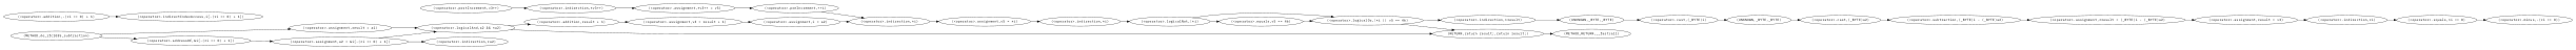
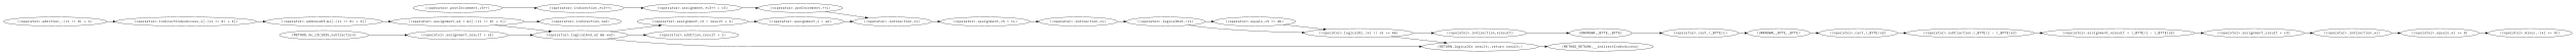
  digraph {
    fontname="IBM Plex Mono"
    rankdir=LR
    node [fontname="IBM Plex Mono"]
    edge [fontname="IBM Plex Mono"]
    n1 [label="(<operator>.assignment,result = a1)"]
    n2 [label="(<operator>.logicalAnd,a2 && *a2)"]
    n3 [label="(<operator>.addition,result + 1)"]
-   n4 [label="(RETURN,return result;,return result;)"]
+   n4 [label="(RETURN,logicalOr result;,return result;)"]
    n5 [label="(<operator>.indirection,*a2)"]
    n6 [label="(<operator>.assignment,v3 = result + 1)"]
-   n7 [label="(METHOD_RETURN,__fastcall)"]
+   n7 [label="(METHOD_RETURN,__indirectIndexAccess)"]
    n8 [label="(<operator>.assignment,i = a2)"]
    n9 [label="(<operator>.indirection,*i)"]
    n10 [label="(<operator>.assignment,v5 = *i)"]
    n11 [label="(<operator>.preIncrement,++i)"]
    n12 [label="(<operator>.indirection,*i)"]
    n13 [label="(<operator>.logicalNot,!*i)"]
    n14 [label="(<operator>.logicalOr,!*i || v5 == 46)"]
    n15 [label="(<operator>.indirection,*result)"]
    n16 [label="(<operator>.postIncrement,v3++)"]
    n17 [label="(<operator>.indirection,*v3++)"]
    n18 [label="(UNKNOWN,_BYTE,_BYTE)"]
    n19 [label="(<operator>.equals,v5 == 46)"]
    n20 [label="(<operator>.assignment,*v3++ = v5)"]
    n21 [label="(<operator>.assignment,*result = (_BYTE)i - (_BYTE)a2)"]
    n22 [label="(<operator>.assignment,result = v3)"]
    n23 [label="(<operator>.indirection,*i)"]
    n24 [label="(<operator>.cast,(_BYTE)i)"]
    n25 [label="(<operator>.subtraction,(_BYTE)i - (_BYTE)a2)"]
    n26 [label="(UNKNOWN,_BYTE,_BYTE)"]
    n27 [label="(<operator>.cast,(_BYTE)a2)"]
    n28 [label="(<operator>.equals,*i == 0)"]
    n29 [label="(<operator>.assignment,a2 = &i[-(*i == 0) + 1])"]
    n30 [label="(<operator>.addressOf,&i[-(*i == 0) + 1])"]
    n31 [label="(<operator>.indirectIndexAccess,i[-(*i == 0) + 1])"]
    n32 [label="(<operator>.addition,-(*i == 0) + 1)"]
    n33 [label="(<operator>.minus,-(*i == 0))"]
    n34 [label="(METHOD,do_rfc1035_subtraction)"]
    n1 -> n2
    n2 -> n3
    n2 -> n4
-   n3 -> n6
+   n2 -> n6
    n4 -> n7
    n6 -> n8
    n8 -> n9
    n9 -> n10
    n10 -> n12
    n11 -> n9
    n12 -> n13
    n13 -> n14
    n13 -> n19
    n14 -> n4
    n14 -> n15
    n15 -> n18
    n16 -> n17
    n17 -> n20
    n18 -> n24
    n19 -> n14
    n20 -> n11
    n21 -> n22
    n22 -> n23
    n23 -> n28
    n24 -> n26
    n25 -> n21
    n26 -> n27
    n27 -> n25
    n28 -> n33
    n29 -> n2
    n29 -> n5
    n30 -> n29
-   n34 -> n30
+   n31 -> n30
    n32 -> n31
    n34 -> n1
  }
